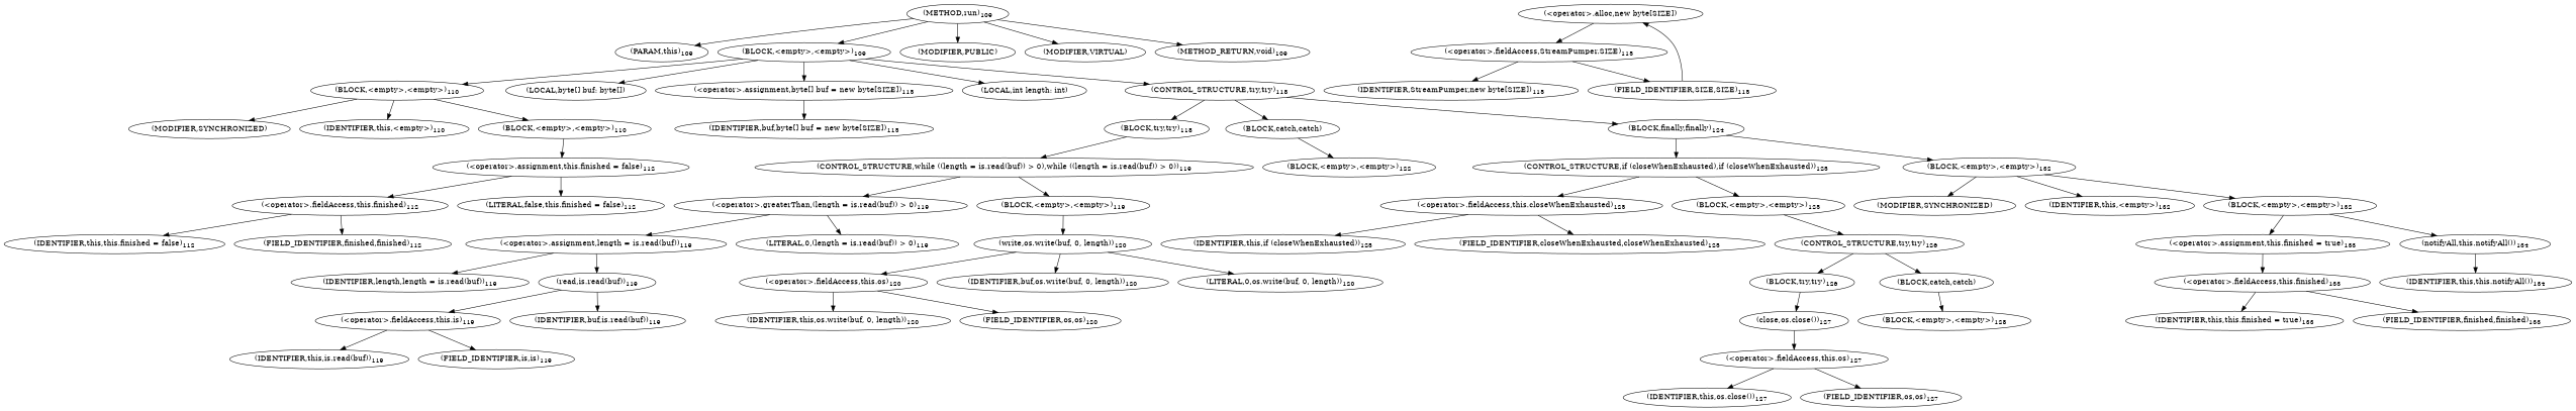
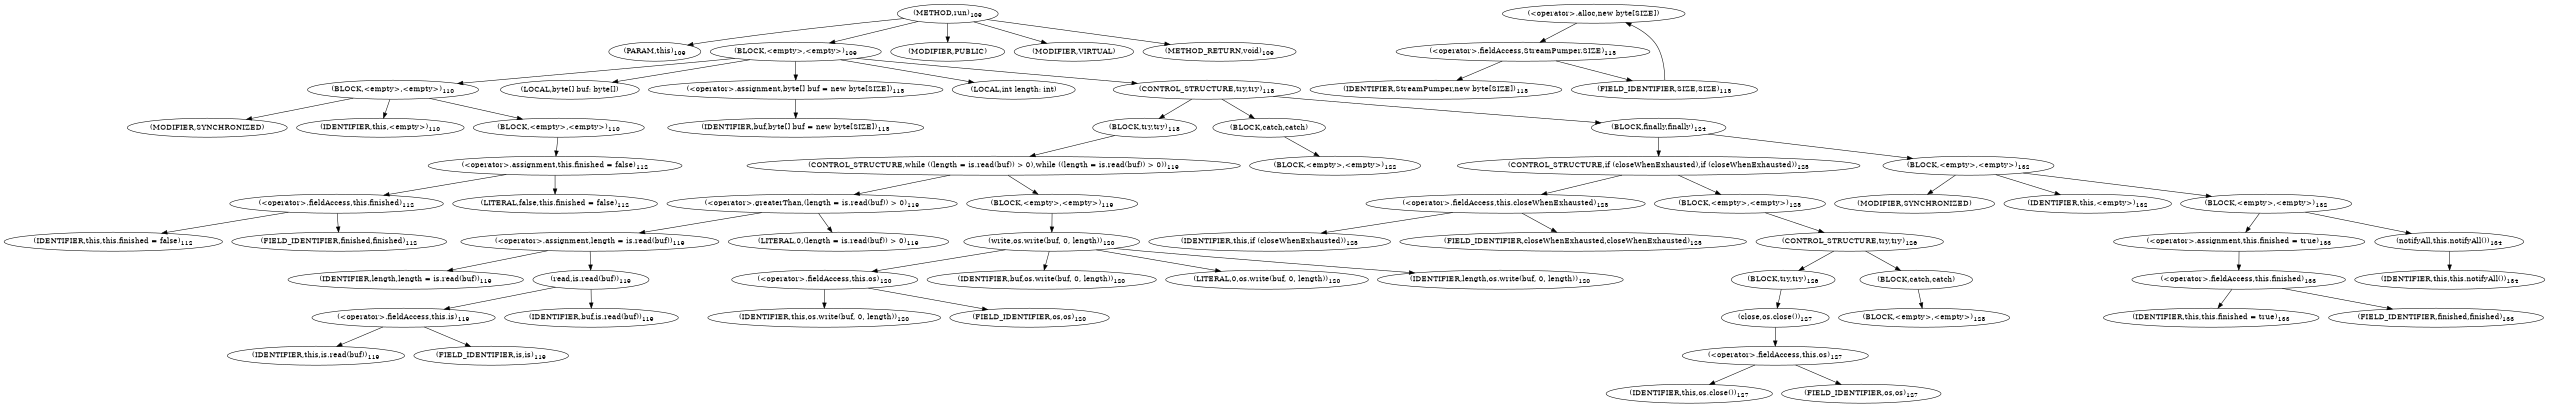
  digraph {
    n1 [label=<(METHOD,run)<SUB>109</SUB>>]
    n2 [label=<(PARAM,this)<SUB>109</SUB>>]
    n3 [label=<(BLOCK,&lt;empty&gt;,&lt;empty&gt;)<SUB>109</SUB>>]
    n4 [label=<(MODIFIER,PUBLIC)>]
    n5 [label=<(MODIFIER,VIRTUAL)>]
    n6 [label=<(METHOD_RETURN,void)<SUB>109</SUB>>]
    n7 [label=<(BLOCK,&lt;empty&gt;,&lt;empty&gt;)<SUB>110</SUB>>]
    n8 [label=<(LOCAL,byte[] buf: byte[])>]
    n9 [label=<(&lt;operator&gt;.assignment,byte[] buf = new byte[SIZE])<SUB>115</SUB>>]
    n10 [label=<(LOCAL,int length: int)>]
    n11 [label=<(CONTROL_STRUCTURE,try,try)<SUB>118</SUB>>]
    n12 [label=<(MODIFIER,SYNCHRONIZED)>]
    n13 [label=<(IDENTIFIER,this,&lt;empty&gt;)<SUB>110</SUB>>]
    n14 [label=<(BLOCK,&lt;empty&gt;,&lt;empty&gt;)<SUB>110</SUB>>]
    n15 [label=<(IDENTIFIER,buf,byte[] buf = new byte[SIZE])<SUB>115</SUB>>]
    n16 [label=<(BLOCK,try,try)<SUB>118</SUB>>]
    n17 [label=<(BLOCK,catch,catch)>]
    n18 [label=<(BLOCK,finally,finally)<SUB>124</SUB>>]
    n19 [label=<(&lt;operator&gt;.assignment,this.finished = false)<SUB>112</SUB>>]
    n20 [label=<(&lt;operator&gt;.fieldAccess,this.finished)<SUB>112</SUB>>]
    n21 [label=<(LITERAL,false,this.finished = false)<SUB>112</SUB>>]
    n22 [label=<(IDENTIFIER,this,this.finished = false)<SUB>112</SUB>>]
    n23 [label=<(FIELD_IDENTIFIER,finished,finished)<SUB>112</SUB>>]
    n24 [label=<(&lt;operator&gt;.alloc,new byte[SIZE])>]
    n25 [label=<(&lt;operator&gt;.fieldAccess,StreamPumper.SIZE)<SUB>115</SUB>>]
    n26 [label=<(IDENTIFIER,StreamPumper,new byte[SIZE])<SUB>115</SUB>>]
    n27 [label=<(FIELD_IDENTIFIER,SIZE,SIZE)<SUB>115</SUB>>]
    n28 [label=<(CONTROL_STRUCTURE,while ((length = is.read(buf)) &gt; 0),while ((length = is.read(buf)) &gt; 0))<SUB>119</SUB>>]
    n29 [label=<(BLOCK,&lt;empty&gt;,&lt;empty&gt;)<SUB>122</SUB>>]
    n30 [label=<(CONTROL_STRUCTURE,if (closeWhenExhausted),if (closeWhenExhausted))<SUB>125</SUB>>]
    n31 [label=<(BLOCK,&lt;empty&gt;,&lt;empty&gt;)<SUB>132</SUB>>]
    n32 [label=<(&lt;operator&gt;.greaterThan,(length = is.read(buf)) &gt; 0)<SUB>119</SUB>>]
    n33 [label=<(BLOCK,&lt;empty&gt;,&lt;empty&gt;)<SUB>119</SUB>>]
    n34 [label=<(&lt;operator&gt;.assignment,length = is.read(buf))<SUB>119</SUB>>]
    n35 [label=<(LITERAL,0,(length = is.read(buf)) &gt; 0)<SUB>119</SUB>>]
    n36 [label=<(write,os.write(buf, 0, length))<SUB>120</SUB>>]
    n37 [label=<(IDENTIFIER,length,length = is.read(buf))<SUB>119</SUB>>]
    n38 [label=<(read,is.read(buf))<SUB>119</SUB>>]
    n39 [label=<(&lt;operator&gt;.fieldAccess,this.is)<SUB>119</SUB>>]
    n40 [label=<(IDENTIFIER,buf,is.read(buf))<SUB>119</SUB>>]
    n41 [label=<(IDENTIFIER,this,is.read(buf))<SUB>119</SUB>>]
    n42 [label=<(FIELD_IDENTIFIER,is,is)<SUB>119</SUB>>]
    n43 [label=<(&lt;operator&gt;.fieldAccess,this.os)<SUB>120</SUB>>]
    n44 [label=<(IDENTIFIER,buf,os.write(buf, 0, length))<SUB>120</SUB>>]
    n45 [label=<(LITERAL,0,os.write(buf, 0, length))<SUB>120</SUB>>]
+   n46 [label=<(IDENTIFIER,length,os.write(buf, 0, length))<SUB>120</SUB>>]
    n47 [label=<(IDENTIFIER,this,os.write(buf, 0, length))<SUB>120</SUB>>]
    n48 [label=<(FIELD_IDENTIFIER,os,os)<SUB>120</SUB>>]
    n49 [label=<(&lt;operator&gt;.fieldAccess,this.closeWhenExhausted)<SUB>125</SUB>>]
    n50 [label=<(BLOCK,&lt;empty&gt;,&lt;empty&gt;)<SUB>125</SUB>>]
    n51 [label=<(MODIFIER,SYNCHRONIZED)>]
    n52 [label=<(IDENTIFIER,this,&lt;empty&gt;)<SUB>132</SUB>>]
    n53 [label=<(BLOCK,&lt;empty&gt;,&lt;empty&gt;)<SUB>132</SUB>>]
    n54 [label=<(IDENTIFIER,this,if (closeWhenExhausted))<SUB>125</SUB>>]
    n55 [label=<(FIELD_IDENTIFIER,closeWhenExhausted,closeWhenExhausted)<SUB>125</SUB>>]
    n56 [label=<(CONTROL_STRUCTURE,try,try)<SUB>126</SUB>>]
    n57 [label=<(BLOCK,try,try)<SUB>126</SUB>>]
    n58 [label=<(BLOCK,catch,catch)>]
    n59 [label=<(close,os.close())<SUB>127</SUB>>]
    n60 [label=<(BLOCK,&lt;empty&gt;,&lt;empty&gt;)<SUB>128</SUB>>]
    n61 [label=<(&lt;operator&gt;.fieldAccess,this.os)<SUB>127</SUB>>]
    n62 [label=<(IDENTIFIER,this,os.close())<SUB>127</SUB>>]
    n63 [label=<(FIELD_IDENTIFIER,os,os)<SUB>127</SUB>>]
    n64 [label=<(&lt;operator&gt;.assignment,this.finished = true)<SUB>133</SUB>>]
    n65 [label=<(notifyAll,this.notifyAll())<SUB>134</SUB>>]
    n66 [label=<(&lt;operator&gt;.fieldAccess,this.finished)<SUB>133</SUB>>]
    n67 [label=<(IDENTIFIER,this,this.notifyAll())<SUB>134</SUB>>]
    n68 [label=<(IDENTIFIER,this,this.finished = true)<SUB>133</SUB>>]
    n69 [label=<(FIELD_IDENTIFIER,finished,finished)<SUB>133</SUB>>]
    n1 -> n2
    n1 -> n3
    n1 -> n4
    n1 -> n5
    n1 -> n6
    n3 -> n7
    n3 -> n8
    n3 -> n9
    n3 -> n10
    n3 -> n11
    n7 -> n12
    n7 -> n13
    n7 -> n14
    n9 -> n15
    n11 -> n16
    n11 -> n17
    n11 -> n18
    n14 -> n19
    n16 -> n28
    n17 -> n29
    n18 -> n30
    n18 -> n31
    n19 -> n20
    n19 -> n21
    n20 -> n22
    n20 -> n23
    n24 -> n25
    n25 -> n26
    n25 -> n27
    n27 -> n24
    n28 -> n32
    n28 -> n33
    n30 -> n49
    n30 -> n50
    n31 -> n51
    n31 -> n52
    n31 -> n53
    n32 -> n34
    n32 -> n35
    n33 -> n36
    n34 -> n37
    n34 -> n38
    n36 -> n43
    n36 -> n44
    n36 -> n45
+   n36 -> n46
    n38 -> n39
    n38 -> n40
    n39 -> n41
    n39 -> n42
    n43 -> n47
    n43 -> n48
    n49 -> n54
    n49 -> n55
    n50 -> n56
    n53 -> n64
    n53 -> n65
    n56 -> n57
    n56 -> n58
    n57 -> n59
    n58 -> n60
    n59 -> n61
    n61 -> n62
    n61 -> n63
    n64 -> n66
    n65 -> n67
    n66 -> n68
    n66 -> n69
  }
